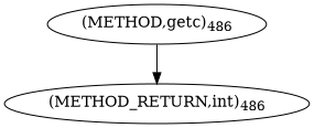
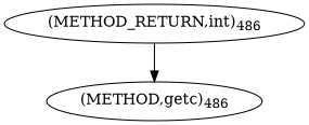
  digraph {
    n1 [label=<(METHOD,getc)<SUB>486</SUB>>]
    n2 [label=<(METHOD_RETURN,int)<SUB>486</SUB>>]
-   n1 -> n2
+   n2 -> n1
  }
